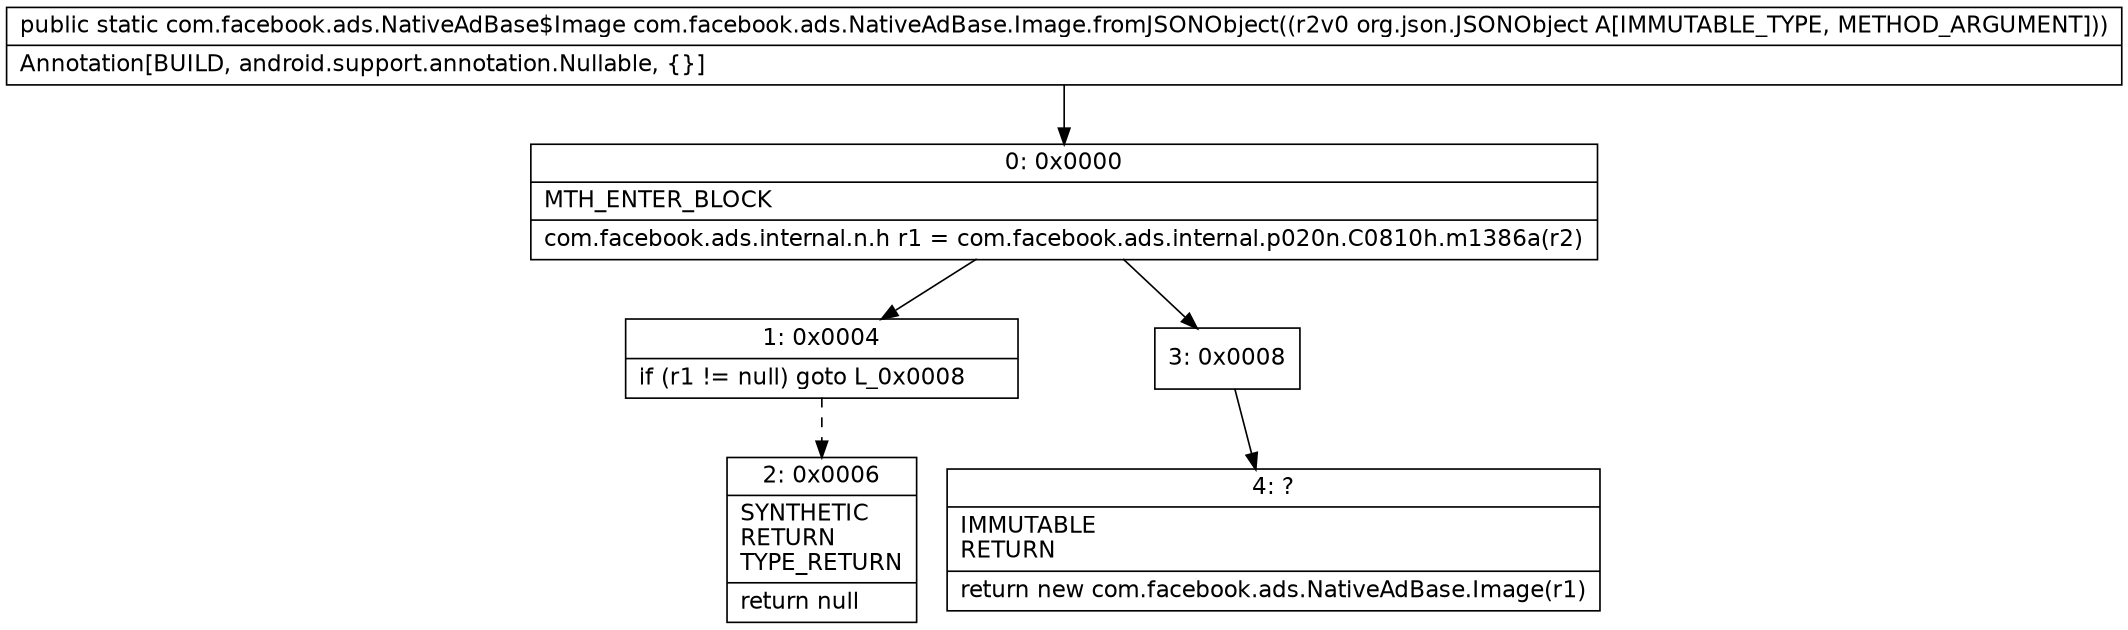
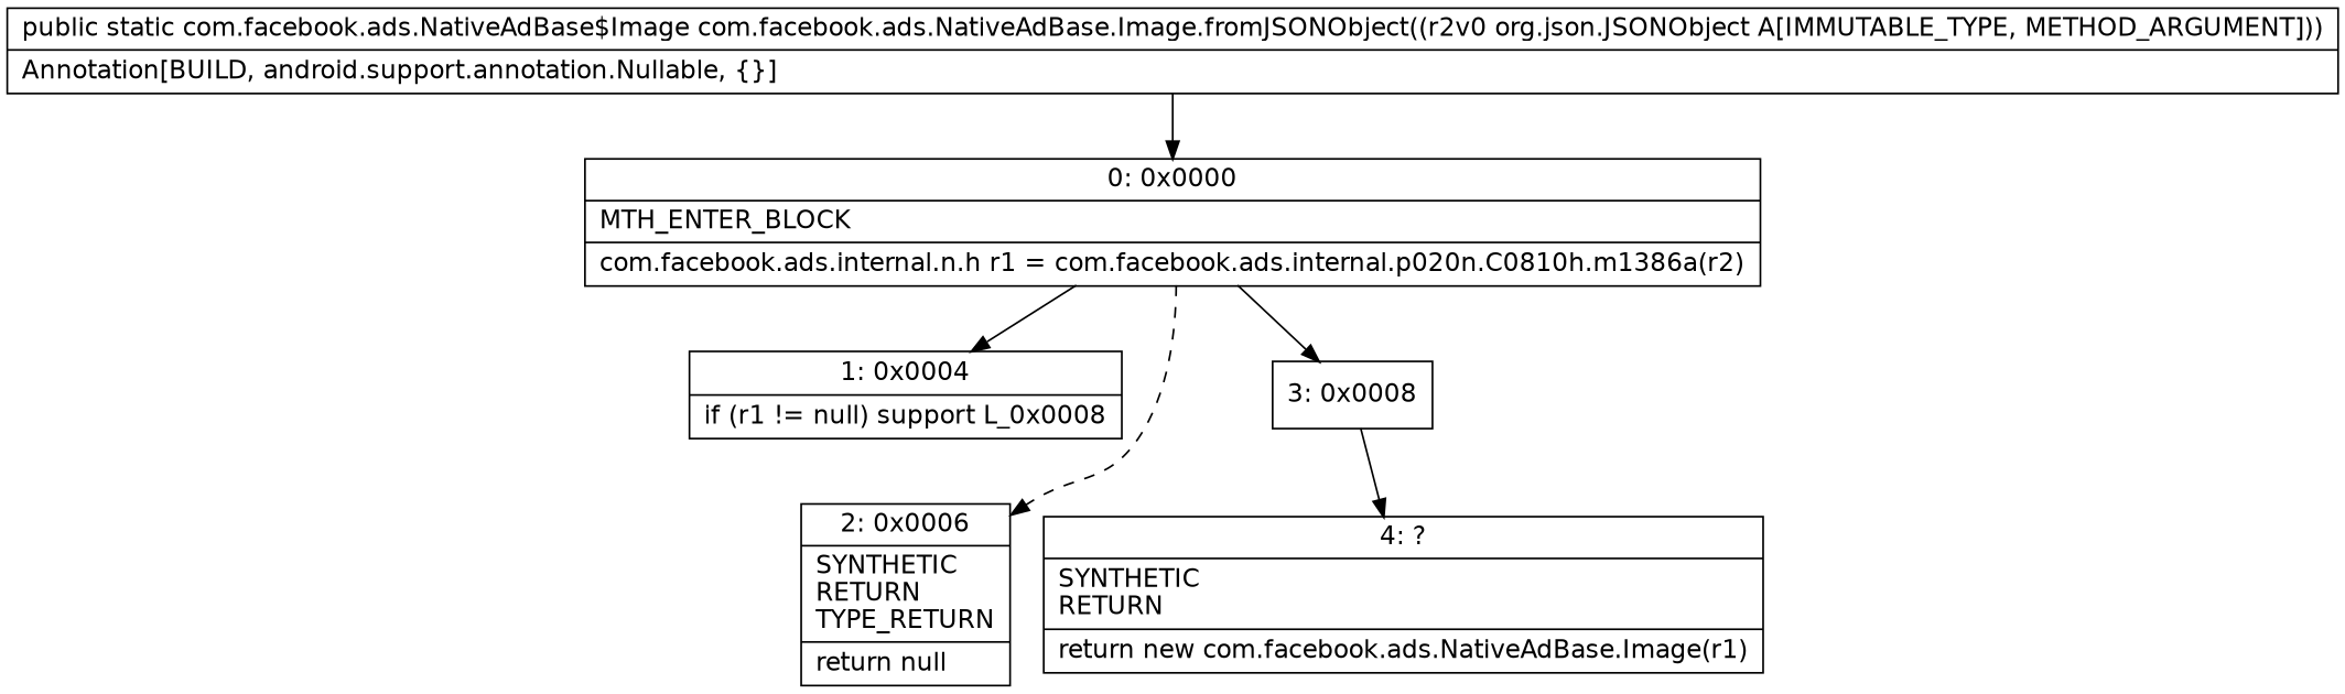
  digraph {
    fontname="DejaVu Sans"
    node [fontname="DejaVu Sans" shape=record]
    edge [fontname="DejaVu Sans"]
    n1 [label="{0\:\ 0x0000|MTH_ENTER_BLOCK\l|com.facebook.ads.internal.n.h r1 = com.facebook.ads.internal.p020n.C0810h.m1386a(r2)\l}"]
-   n2 [label="{1\:\ 0x0004|if (r1 != null) goto L_0x0008\l}"]
+   n2 [label="{1\:\ 0x0004|if (r1 != null) support L_0x0008\l}"]
    n3 [label="{3\:\ 0x0008}"]
    n4 [label="{2\:\ 0x0006|SYNTHETIC\lRETURN\lTYPE_RETURN\l|return null\l}"]
-   n5 [label="{4\:\ ?|IMMUTABLE\lRETURN\l|return new com.facebook.ads.NativeAdBase.Image(r1)\l}"]
+   n5 [label="{4\:\ ?|SYNTHETIC\lRETURN\l|return new com.facebook.ads.NativeAdBase.Image(r1)\l}"]
    n6 [label="{public static com.facebook.ads.NativeAdBase$Image com.facebook.ads.NativeAdBase.Image.fromJSONObject((r2v0 org.json.JSONObject A[IMMUTABLE_TYPE, METHOD_ARGUMENT]))  | Annotation[BUILD, android.support.annotation.Nullable, \{\}]\l}"]
    n1 -> n2
    n1 -> n3
-   n2 -> n4 [style=dashed]
+   n1 -> n4 [style=dashed]
    n3 -> n5
    n6 -> n1
  }
